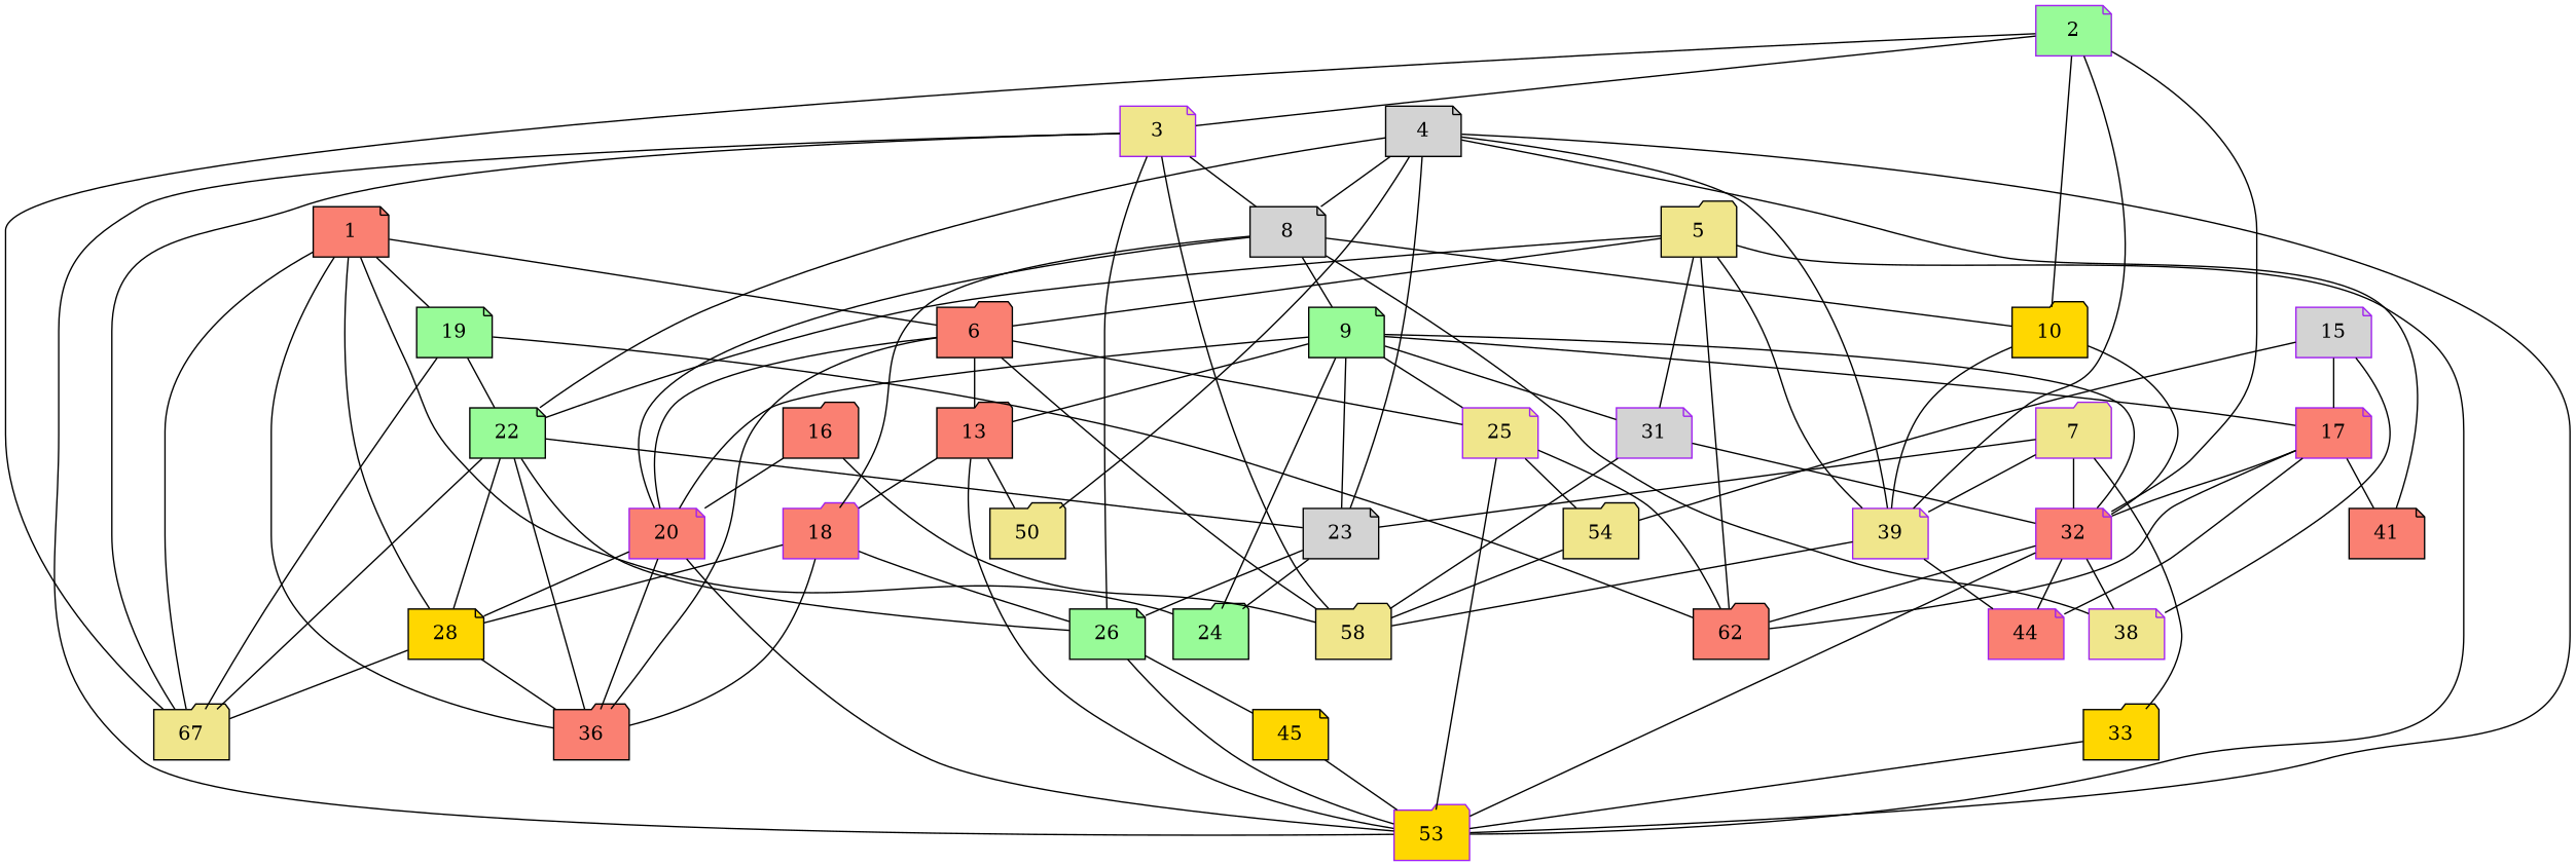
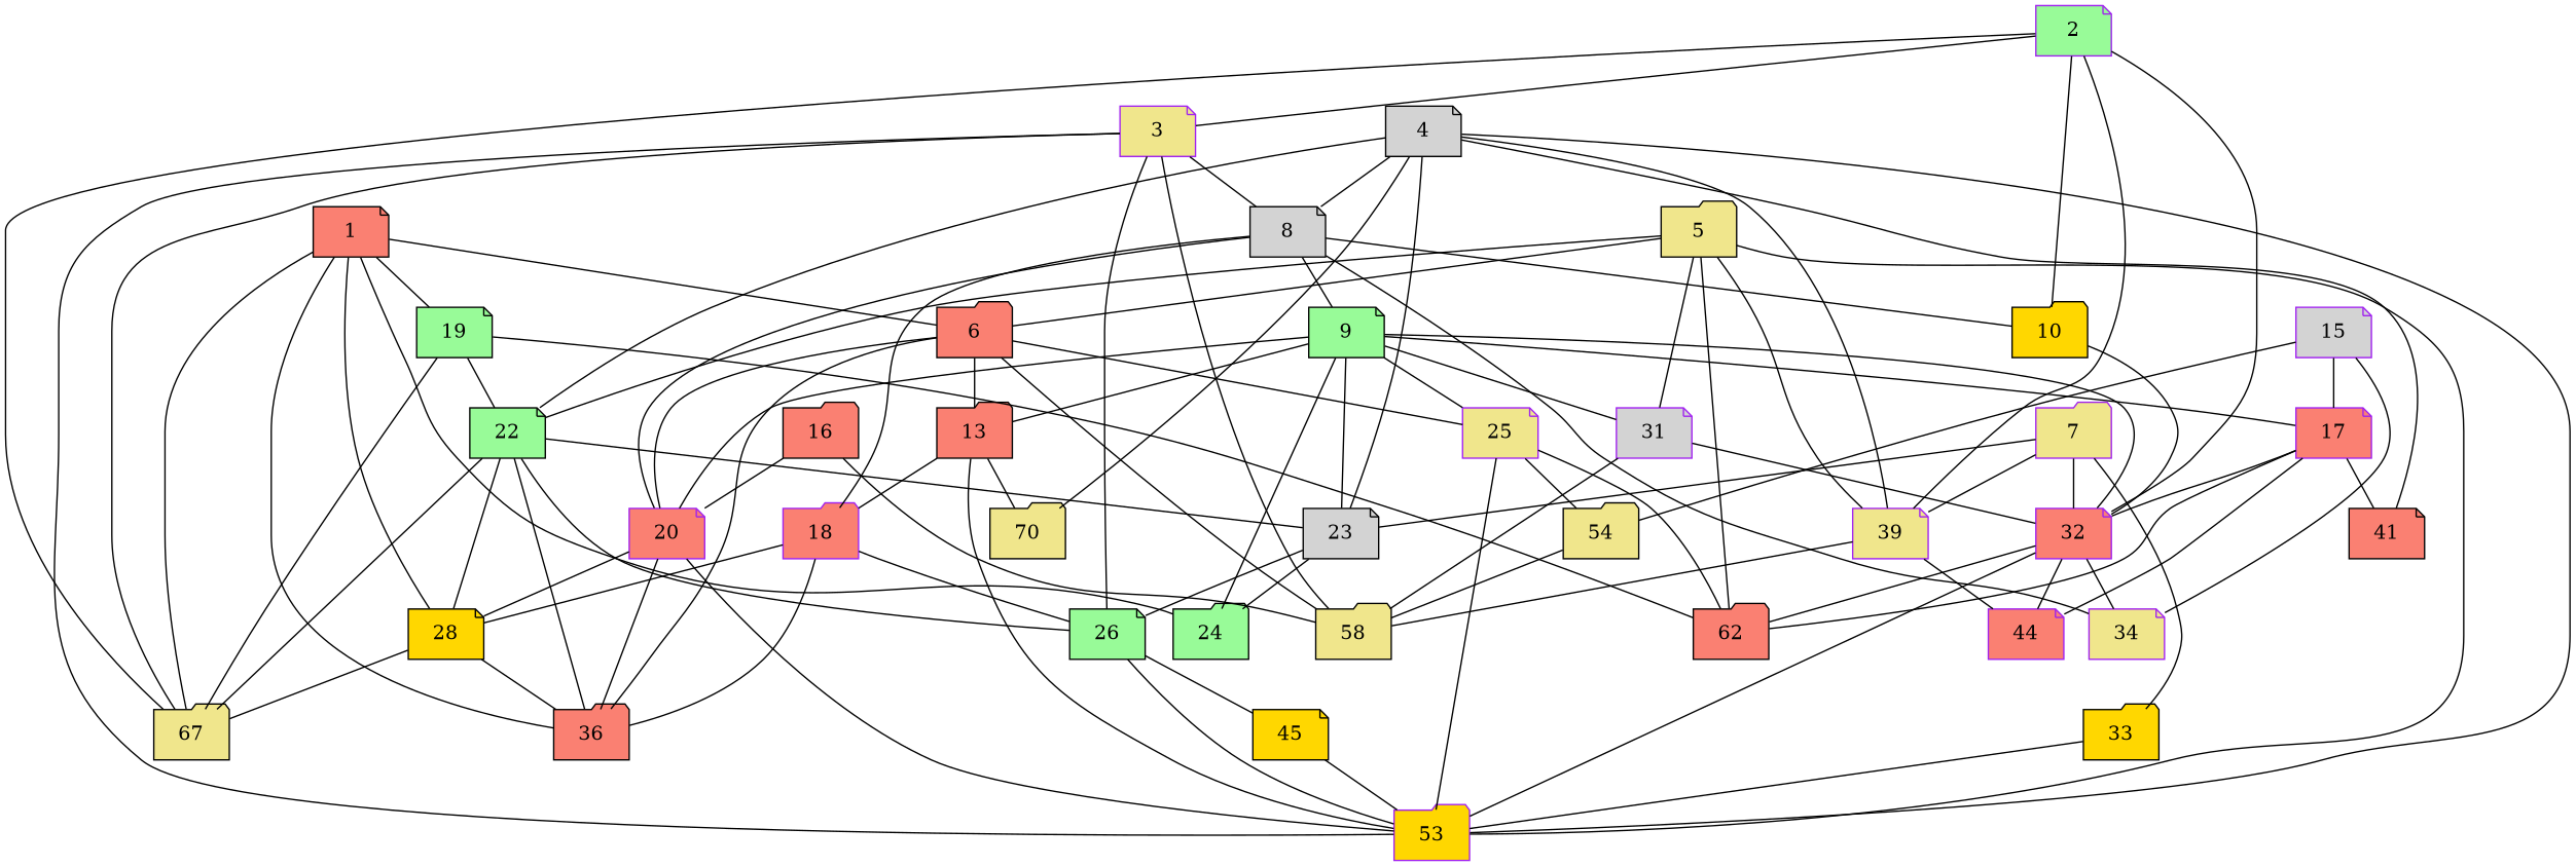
  graph {
    node [color=black fillcolor=salmon shape=note style=filled]
    1 [super="+29"]
    6 [shape=folder super="+64"]
    19 [fillcolor=palegreen super="+61"]
    24 [fillcolor=palegreen shape=folder]
    28 [fillcolor=gold super="+51"]
    36 [shape=folder super="+46"]
    67 [fillcolor=khaki shape=folder]
    58 [fillcolor=khaki shape=folder super="+63"]
    13 [shape=folder super="+16"]
    20 [color=purple super="+60"]
    25 [color=purple fillcolor=khaki super="+66"]
    22 [fillcolor=palegreen super="+57"]
    62 [shape=folder]
    2 [color=purple fillcolor=palegreen super="+34"]
    3 [color=purple fillcolor=khaki super="+12"]
    10 [fillcolor=gold shape=folder super="+11"]
    32 [color=purple super="+43"]
    39 [color=purple fillcolor=khaki super="+48"]
    8 [fillcolor=lightgrey super="+49"]
    26 [fillcolor=palegreen super="+37"]
    53 [color=purple fillcolor=gold shape=folder super="+56"]
-   38 [color=purple fillcolor=khaki super="+59"]
+   38 [color=purple fillcolor=khaki super="+59" label=34]
    44 [color=purple super="+47"]
    9 [fillcolor=palegreen super="+27"]
    18 [color=purple shape=folder super="+42"]
    45 [fillcolor=gold]
    4 [fillcolor=lightgrey super="+55"]
    23 [fillcolor=lightgrey super="+30"]
    41
-   50 [fillcolor=khaki shape=folder]
+   50 [fillcolor=khaki shape=folder label=70]
    5 [fillcolor=khaki shape=folder super="+52"]
    31 [color=purple fillcolor=lightgrey]
    54 [fillcolor=khaki shape=folder]
    7 [color=purple fillcolor=khaki shape=folder super="+65"]
    33 [fillcolor=gold shape=folder]
    17 [color=purple super="+35"]
    n37 [label=16 shape=folder]
    15 [color=purple fillcolor=lightgrey]
    1 -- 6
    1 -- 19
    1 -- 24
    1 -- 28
    1 -- 36
    1 -- 67
    6 -- 36
    6 -- 58
    6 -- 13
    6 -- 20
    6 -- 25
    19 -- 67
    19 -- 22
    19 -- 62
    28 -- 36
    28 -- 67
    13 -- 53
    13 -- 18
    13 -- 50
    20 -- 28
    20 -- 36
    20 -- 53
    25 -- 62
    25 -- 53
    25 -- 54
    22 -- 28
    22 -- 36
    22 -- 67
    22 -- 26
    22 -- 23
    2 -- 67
    2 -- 3
    2 -- 10 [weight=3]
    2 -- 32
    2 -- 39
    3 -- 67
    3 -- 58
    3 -- 8
    3 -- 26
    3 -- 53
    10 -- 32
-   10 -- 39
    32 -- 62
    32 -- 53
    32 -- 38
    32 -- 44
    39 -- 58
    39 -- 44
    8 -- 20
    8 -- 10
    8 -- 38
    8 -- 9
    8 -- 18
    26 -- 53
    26 -- 45
    9 -- 24
    9 -- 13
    9 -- 20
    9 -- 25
    9 -- 32
    9 -- 23
    9 -- 31
    9 -- 17
    18 -- 28
    18 -- 36
    18 -- 26
    45 -- 53
    4 -- 22
    4 -- 39
    4 -- 8
    4 -- 53
    4 -- 23
    4 -- 41
    4 -- 50
    23 -- 24
    23 -- 26
    5 -- 6
    5 -- 22
    5 -- 62
    5 -- 39
    5 -- 53
    5 -- 31
    31 -- 58
    31 -- 32
    54 -- 58
    7 -- 32
    7 -- 39
    7 -- 23
    7 -- 33
    33 -- 53
    17 -- 62
    17 -- 32
    17 -- 44
    17 -- 41
    n37 -- 58
    n37 -- 20
    15 -- 38
    15 -- 54
    15 -- 17
  }
